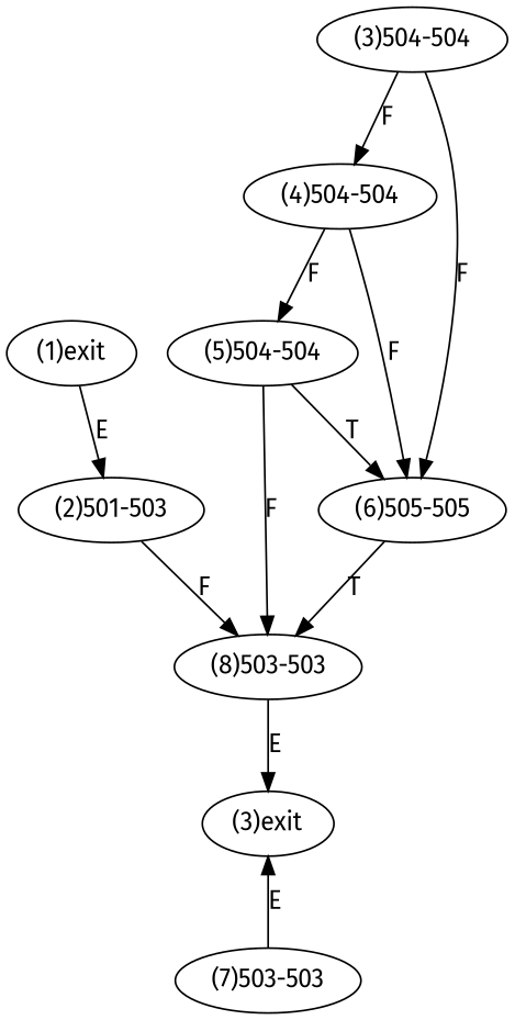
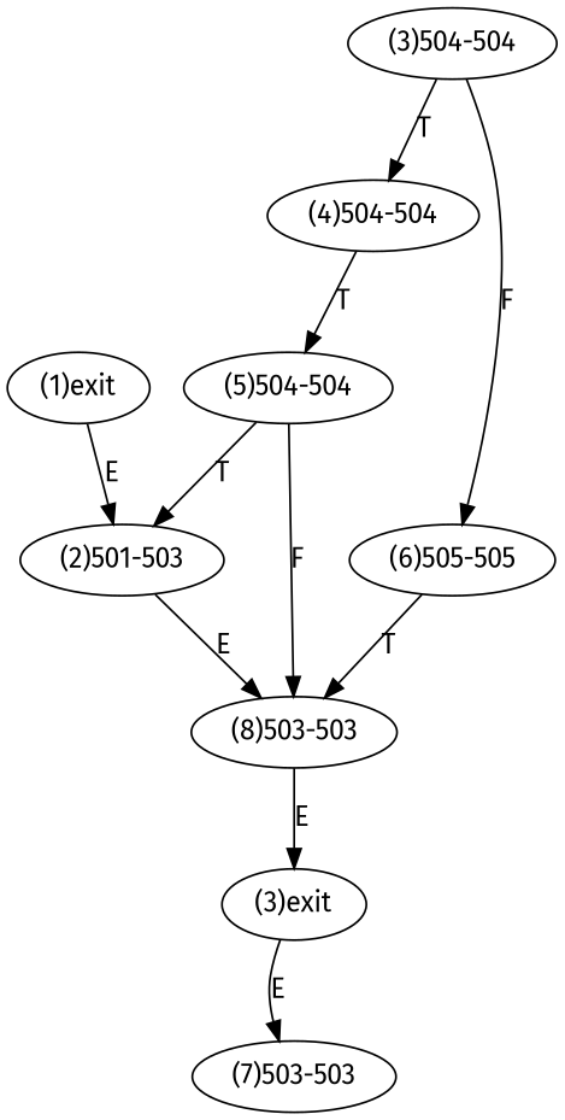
  digraph {
    fontname="Fira Sans"
    node [fontname="Fira Sans"]
    edge [fontname="Fira Sans"]
    n1 [label="(1)exit"]
    n2 [label="(2)501-503"]
    n3 [label="(8)503-503"]
    n4 [label="(3)504-504"]
    n5 [label="(4)504-504"]
    n6 [label="(6)505-505"]
    n7 [label="(3)exit"]
    n8 [label="(5)504-504"]
    n9 [label="(7)503-503"]
    n1 -> n2 [label=E]
-   n2 -> n3 [label=F]
+   n2 -> n3 [label=E]
    n3 -> n7 [label=E]
-   n4 -> n5 [label=F]
+   n4 -> n5 [label=T]
    n4 -> n6 [label=F]
-   n5 -> n6 [label=F]
-   n5 -> n8 [label=F]
+   n5 -> n8 [label=T]
    n6 -> n3 [label=T]
    n8 -> n3 [label=F]
-   n8 -> n6 [label=T]
-   n9 -> n7 [label=E]
+   n8 -> n2 [label=T]
+   n7 -> n9 [label=E]
  }
